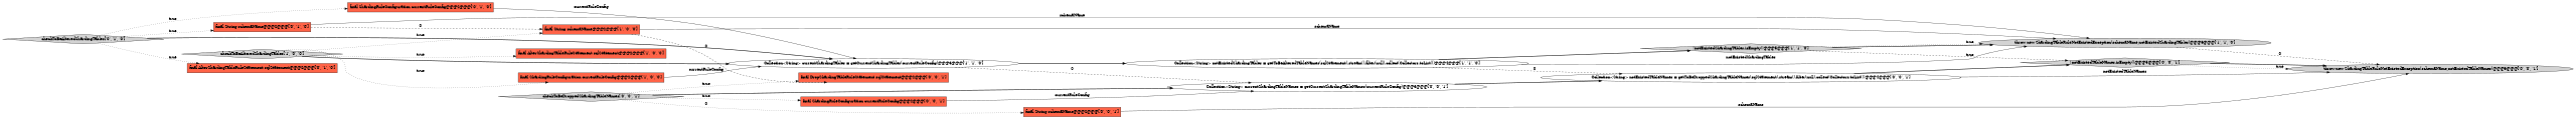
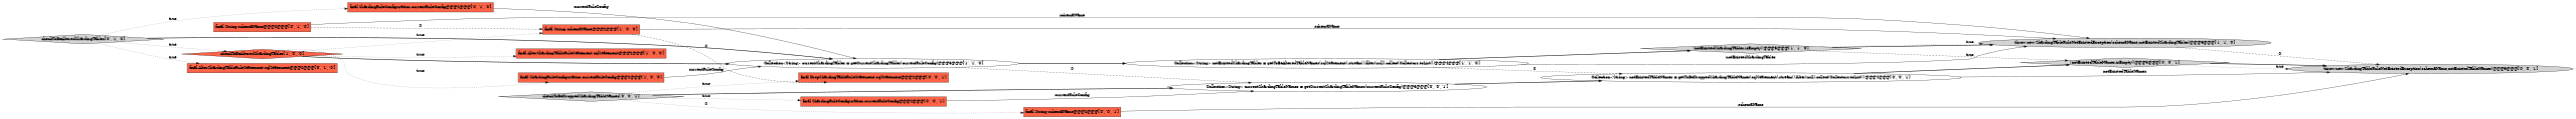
  digraph {
    rankdir=LR
    node [fillcolor=tomato shape=box style=filled]
    edge [style=dotted]
    n1 [label="final ShardingRuleConfiguration currentRuleConfig@@@2@@@['1', '0', '0']"]
    n2 [fillcolor=white label="Collection<String> currentShardingTables = getCurrentShardingTables(currentRuleConfig)@@@3@@@['1', '1', '0']" shape=ellipse]
    n3 [fillcolor=white label="Collection<String> currentShardingTableNames = getCurrentShardingTableNames(currentRuleConfig)@@@3@@@['0', '0', '1']" shape=ellipse]
    n4 [fillcolor=white label="Collection<String> notExistedShardingTables = getToBeAlteredTableNames(sqlStatement).stream().filter(null).collect(Collectors.toList())@@@4@@@['1', '1', '0']" shape=ellipse]
    n5 [label="final String schemaName@@@2@@@['0', '0', '1']"]
    n6 [fillcolor=lightgray label="throw new ShardingTableRuleNotExistedException(schemaName,notExistedTableNames)@@@6@@@['0', '0', '1']" shape=ellipse]
    n7 [fillcolor=lightgray label="!notExistedTableNames.isEmpty()@@@5@@@['0', '0', '1']" shape=diamond]
    n8 [label="final DropShardingTableRuleStatement sqlStatement@@@2@@@['0', '0', '1']"]
    n9 [fillcolor=lightgray label="checkToBeDroppedShardingTableNames['0', '0', '1']" shape=diamond]
    n10 [label="final ShardingRuleConfiguration currentRuleConfig@@@2@@@['0', '0', '1']"]
    n11 [fillcolor=white label="Collection<String> notExistedTableNames = getToBeDroppedShardingTableNames(sqlStatement).stream().filter(null).collect(Collectors.toList())@@@4@@@['0', '0', '1']" shape=ellipse]
    n12 [fillcolor=lightgray label="!notExistedShardingTables.isEmpty()@@@5@@@['1', '1', '0']" shape=diamond]
    n13 [fillcolor=lightgray label="throw new ShardingTableRuleNotExistedException(schemaName,notExistedShardingTables)@@@6@@@['1', '1', '0']" shape=ellipse]
    n14 [label="final AlterShardingTableRuleStatement sqlStatement@@@2@@@['1', '0', '0']"]
    n15 [label="final String schemaName@@@2@@@['1', '0', '0']"]
    n16 [label="final String schemaName@@@2@@@['0', '1', '0']"]
    n17 [label="final ShardingRuleConfiguration currentRuleConfig@@@2@@@['0', '1', '0']"]
    n18 [fillcolor=lightgray label="checkToBeAlteredShardingTables['0', '1', '0']" shape=diamond]
    n19 [label="final AlterShardingTableRuleStatement sqlStatement@@@2@@@['0', '1', '0']"]
-   n20 [fillcolor=lightgray label="checkToBeAlteredShardingTables['1', '0', '0']" shape=diamond]
+   n20 [label="checkToBeAlteredShardingTables['1', '0', '0']" shape=diamond]
    n1 -> n2 [label=currentRuleConfig style=solid]
    n2 -> n3 [label=0 style=dashed]
    n2 -> n4 [style=bold]
    n3 -> n11 [style=bold]
    n4 -> n11 [label=0 style=dashed]
    n4 -> n12 [style=bold]
    n4 -> n13 [label=notExistedShardingTables style=solid]
    n5 -> n6 [label=schemaName style=solid]
    n7 -> n6 [label=true]
    n7 -> n6 [style=bold]
    n9 -> n3 [style=bold]
    n9 -> n5 [label=0]
    n9 -> n8 [label=true]
    n9 -> n10 [label=true]
    n10 -> n3 [label=currentRuleConfig style=solid]
    n11 -> n6 [label=notExistedTableNames style=solid]
    n11 -> n7 [style=bold]
    n12 -> n7 [label=true style=dashed]
    n12 -> n13 [label=true]
    n12 -> n13 [style=bold]
    n13 -> n6 [label=0 style=dashed]
    n15 -> n8 [label=0 style=dashed]
    n15 -> n13 [label=schemaName style=solid]
    n16 -> n13 [label=schemaName style=solid]
    n16 -> n15 [label=0 style=dashed]
    n17 -> n2 [label=currentRuleConfig style=solid]
    n18 -> n2 [style=bold]
-   n18 -> n16 [label=true]
+   n18 -> n20 [label=true]
    n18 -> n17 [label=true]
    n18 -> n19 [label=true]
    n20 -> n1 [label=true]
    n20 -> n2 [style=bold]
    n20 -> n14 [label=true]
    n20 -> n15 [label=true]
  }
